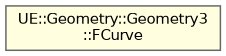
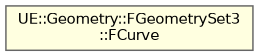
  digraph {
    rankdir=LR
-   n1 [color=gray40 fillcolor=lightyellow fontname=Helvetica fontsize=10 height=0.2 label="UE::Geometry::Geometry3\l::FCurve" shape=box style=filled width=0.4]
+   n1 [color=gray40 fillcolor=lightyellow fontname=Helvetica fontsize=10 height=0.2 label="UE::Geometry::FGeometrySet3\l::FCurve" shape=box style=filled width=0.4]
  }
